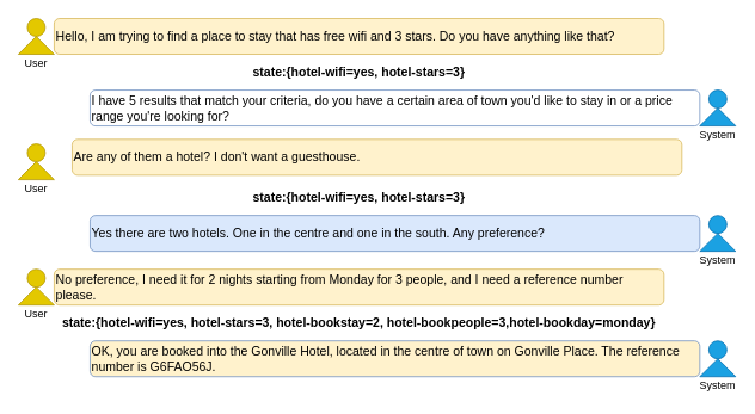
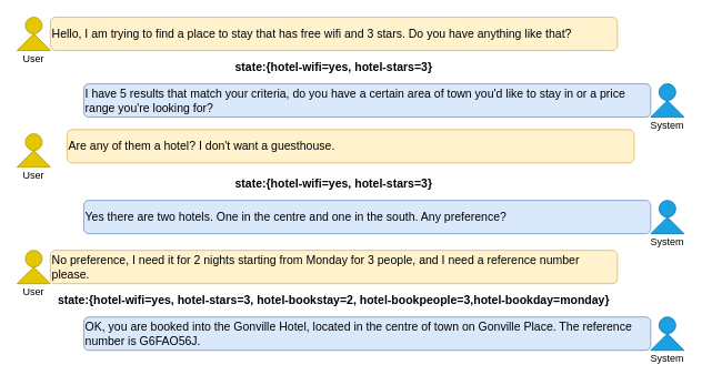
  <mxCell id="0" />
  <mxCell id="1" parent="0" />
  <mxCell id="2" value="Hello, I am trying to find a place to stay that has free wifi and 3 stars. Do you have anything like that?" style="rounded=1;whiteSpace=wrap;align=left;fontSize=14;fillColor=#fff2cc;strokeColor=#d6b656;" parent="1" vertex="1"><mxGeometry x="60" y="20" width="680" height="40" as="geometry" /></mxCell>
- <mxCell id="3" value="I have 5 results that match your criteria, do you have a certain area of town you'd like to stay in or a price range you're looking for?" style="rounded=1;whiteSpace=wrap;align=left;verticalAlign=middle;horizontal=1;fontSize=14;fillColor=#ffffff;strokeColor=#6c8ebf;" parent="1" vertex="1"><mxGeometry x="100" y="100" width="680" height="40" as="geometry" /></mxCell>
+ <mxCell id="3" value="I have 5 results that match your criteria, do you have a certain area of town you'd like to stay in or a price range you're looking for?" style="rounded=1;whiteSpace=wrap;align=left;verticalAlign=middle;horizontal=1;fontSize=14;fillColor=#dae8fc;strokeColor=#6c8ebf;" parent="1" vertex="1"><mxGeometry x="100" y="100" width="680" height="40" as="geometry" /></mxCell>
  <mxCell id="4" value="Are any of them a hotel? I don't want a guesthouse." style="rounded=1;whiteSpace=wrap;align=left;fontSize=14;fillColor=#fff2cc;strokeColor=#d6b656;" parent="1" vertex="1"><mxGeometry x="80" y="155" width="680" height="40" as="geometry" /></mxCell>
  <mxCell id="5" value="Yes there are two hotels. One in the centre and one in the south. Any preference?" style="rounded=1;whiteSpace=wrap;align=left;fontSize=14;fillColor=#dae8fc;strokeColor=#6c8ebf;" parent="1" vertex="1"><mxGeometry x="100" y="240" width="680" height="40" as="geometry" /></mxCell>
  <mxCell id="6" value="" style="ellipse;whiteSpace=wrap;html=1;aspect=fixed;fillColor=#e3c800;strokeColor=#B09500;fontColor=#ffffff;shadow=0;sketch=0;" parent="1" vertex="1"><mxGeometry x="30" y="20" width="20" height="20" as="geometry" /></mxCell>
  <mxCell id="7" value="" style="shape=trapezoid;perimeter=trapezoidPerimeter;whiteSpace=wrap;html=1;fixedSize=1;fillColor=#e3c800;strokeColor=#B09500;fontColor=#ffffff;shadow=0;sketch=0;" parent="1" vertex="1"><mxGeometry y="40" width="40" height="20" as="geometry" x="20" /></mxCell>
  <mxCell id="8" value="" style="ellipse;whiteSpace=wrap;html=1;aspect=fixed;fillColor=#e3c800;strokeColor=#B09500;fontColor=#ffffff;shadow=0;sketch=0;" parent="1" vertex="1"><mxGeometry x="30" y="160" width="20" height="20" as="geometry" /></mxCell>
  <mxCell id="9" value="" style="shape=trapezoid;perimeter=trapezoidPerimeter;whiteSpace=wrap;html=1;fixedSize=1;fillColor=#e3c800;strokeColor=#B09500;fontColor=#ffffff;shadow=0;sketch=0;" parent="1" vertex="1"><mxGeometry y="180" width="40" height="20" as="geometry" x="20" /></mxCell>
  <mxCell id="10" value="" style="ellipse;whiteSpace=wrap;html=1;aspect=fixed;fillColor=#1ba1e2;strokeColor=#006EAF;fontColor=#ffffff;" parent="1" vertex="1"><mxGeometry x="790" y="100" width="20" height="20" as="geometry" /></mxCell>
  <mxCell id="11" value="" style="shape=trapezoid;perimeter=trapezoidPerimeter;whiteSpace=wrap;html=1;fixedSize=1;fillColor=#1ba1e2;strokeColor=#006EAF;fontColor=#ffffff;" parent="1" vertex="1"><mxGeometry x="780" y="120" width="40" height="20" as="geometry" /></mxCell>
  <mxCell id="12" value="" style="ellipse;whiteSpace=wrap;html=1;aspect=fixed;fillColor=#1ba1e2;strokeColor=#006EAF;fontColor=#ffffff;" parent="1" vertex="1"><mxGeometry x="790" y="240" width="20" height="20" as="geometry" /></mxCell>
  <mxCell id="13" value="" style="shape=trapezoid;perimeter=trapezoidPerimeter;whiteSpace=wrap;html=1;fixedSize=1;fillColor=#1ba1e2;strokeColor=#006EAF;fontColor=#ffffff;" parent="1" vertex="1"><mxGeometry x="780" y="260" width="40" height="20" as="geometry" /></mxCell>
  <mxCell id="14" value="state:{hotel-wifi=yes, hotel-stars=3}" style="text;strokeColor=none;fillColor=none;align=center;verticalAlign=middle;whiteSpace=wrap;rounded=0;shadow=0;sketch=0;fontSize=14;fontStyle=1" vertex="1" parent="1"><mxGeometry x="60" y="70" width="680" height="20" as="geometry" /></mxCell>
  <mxCell id="15" value="User" style="text;html=1;strokeColor=none;fillColor=none;align=center;verticalAlign=middle;whiteSpace=wrap;rounded=0;shadow=0;sketch=0;" vertex="1" parent="1"><mxGeometry y="60" width="40" height="20" as="geometry" x="20" /></mxCell>
  <mxCell id="16" value="User" style="text;html=1;strokeColor=none;fillColor=none;align=center;verticalAlign=middle;whiteSpace=wrap;rounded=0;shadow=0;sketch=0;" vertex="1" parent="1"><mxGeometry y="200" width="40" height="20" as="geometry" x="20" /></mxCell>
  <mxCell id="17" value="System" style="text;html=1;strokeColor=none;fillColor=none;align=center;verticalAlign=middle;whiteSpace=wrap;rounded=0;shadow=0;sketch=0;" vertex="1" parent="1"><mxGeometry x="780" y="140" width="40" height="20" as="geometry" /></mxCell>
  <mxCell id="18" value="System" style="text;html=1;strokeColor=none;fillColor=none;align=center;verticalAlign=middle;whiteSpace=wrap;rounded=0;shadow=0;sketch=0;" vertex="1" parent="1"><mxGeometry x="780" y="280" width="40" height="20" as="geometry" /></mxCell>
  <mxCell id="19" value="No preference, I need it for 2 nights starting from Monday for 3 people, and I need a reference number please." style="rounded=1;align=left;whiteSpace=wrap;fontSize=14;fillColor=#fff2cc;strokeColor=#d6b656;" vertex="1" parent="1"><mxGeometry x="60" y="300" width="680" height="40" as="geometry" /></mxCell>
- <mxCell id="20" value="OK, you are booked into the Gonville Hotel, located in the centre of town on Gonville Place. The reference number is G6FAO56J." style="rounded=1;whiteSpace=wrap;align=left;fontSize=14;fillColor=#fff2cc;strokeColor=#6c8ebf;" vertex="1" parent="1"><mxGeometry x="100" y="380" width="680" height="40" as="geometry" /></mxCell>
+ <mxCell id="20" value="OK, you are booked into the Gonville Hotel, located in the centre of town on Gonville Place. The reference number is G6FAO56J." style="rounded=1;whiteSpace=wrap;align=left;fontSize=14;fillColor=#dae8fc;strokeColor=#6c8ebf;" vertex="1" parent="1"><mxGeometry x="100" y="380" width="680" height="40" as="geometry" /></mxCell>
  <mxCell id="21" value="" style="ellipse;whiteSpace=wrap;html=1;aspect=fixed;fillColor=#e3c800;strokeColor=#B09500;fontColor=#ffffff;shadow=0;sketch=0;" vertex="1" parent="1"><mxGeometry x="30" y="300" width="20" height="20" as="geometry" /></mxCell>
  <mxCell id="22" value="" style="shape=trapezoid;perimeter=trapezoidPerimeter;whiteSpace=wrap;html=1;fixedSize=1;fillColor=#e3c800;strokeColor=#B09500;fontColor=#ffffff;shadow=0;sketch=0;" vertex="1" parent="1"><mxGeometry y="320" width="40" height="20" as="geometry" x="20" /></mxCell>
  <mxCell id="23" value="" style="ellipse;whiteSpace=wrap;html=1;aspect=fixed;fillColor=#1ba1e2;strokeColor=#006EAF;fontColor=#ffffff;" vertex="1" parent="1"><mxGeometry x="790" y="380" width="20" height="20" as="geometry" /></mxCell>
  <mxCell id="24" value="" style="shape=trapezoid;perimeter=trapezoidPerimeter;whiteSpace=wrap;html=1;fixedSize=1;fillColor=#1ba1e2;strokeColor=#006EAF;fontColor=#ffffff;" vertex="1" parent="1"><mxGeometry x="780" y="400" width="40" height="20" as="geometry" /></mxCell>
  <mxCell id="25" value="User" style="text;html=1;strokeColor=none;fillColor=none;align=center;verticalAlign=middle;whiteSpace=wrap;rounded=0;shadow=0;sketch=0;" vertex="1" parent="1"><mxGeometry y="340" width="40" height="20" as="geometry" x="20" /></mxCell>
  <mxCell id="26" value="System" style="text;html=1;strokeColor=none;fillColor=none;align=center;verticalAlign=middle;whiteSpace=wrap;rounded=0;shadow=0;sketch=0;" vertex="1" parent="1"><mxGeometry x="780" y="420" width="40" height="20" as="geometry" /></mxCell>
  <mxCell id="27" value="state:{hotel-wifi=yes, hotel-stars=3}" style="text;strokeColor=none;fillColor=none;align=center;verticalAlign=middle;whiteSpace=wrap;rounded=0;shadow=0;sketch=0;fontSize=14;fontStyle=1" vertex="1" parent="1"><mxGeometry x="60" y="210" width="680" height="20" as="geometry" /></mxCell>
  <mxCell id="28" value="state:{hotel-wifi=yes, hotel-stars=3, hotel-bookstay=2, hotel-bookpeople=3,hotel-bookday=monday}" style="text;strokeColor=none;fillColor=none;align=center;verticalAlign=middle;whiteSpace=wrap;rounded=0;shadow=0;sketch=0;fontSize=14;fontStyle=1" vertex="1" parent="1"><mxGeometry x="60" y="350" width="680" height="20" as="geometry" /></mxCell>
